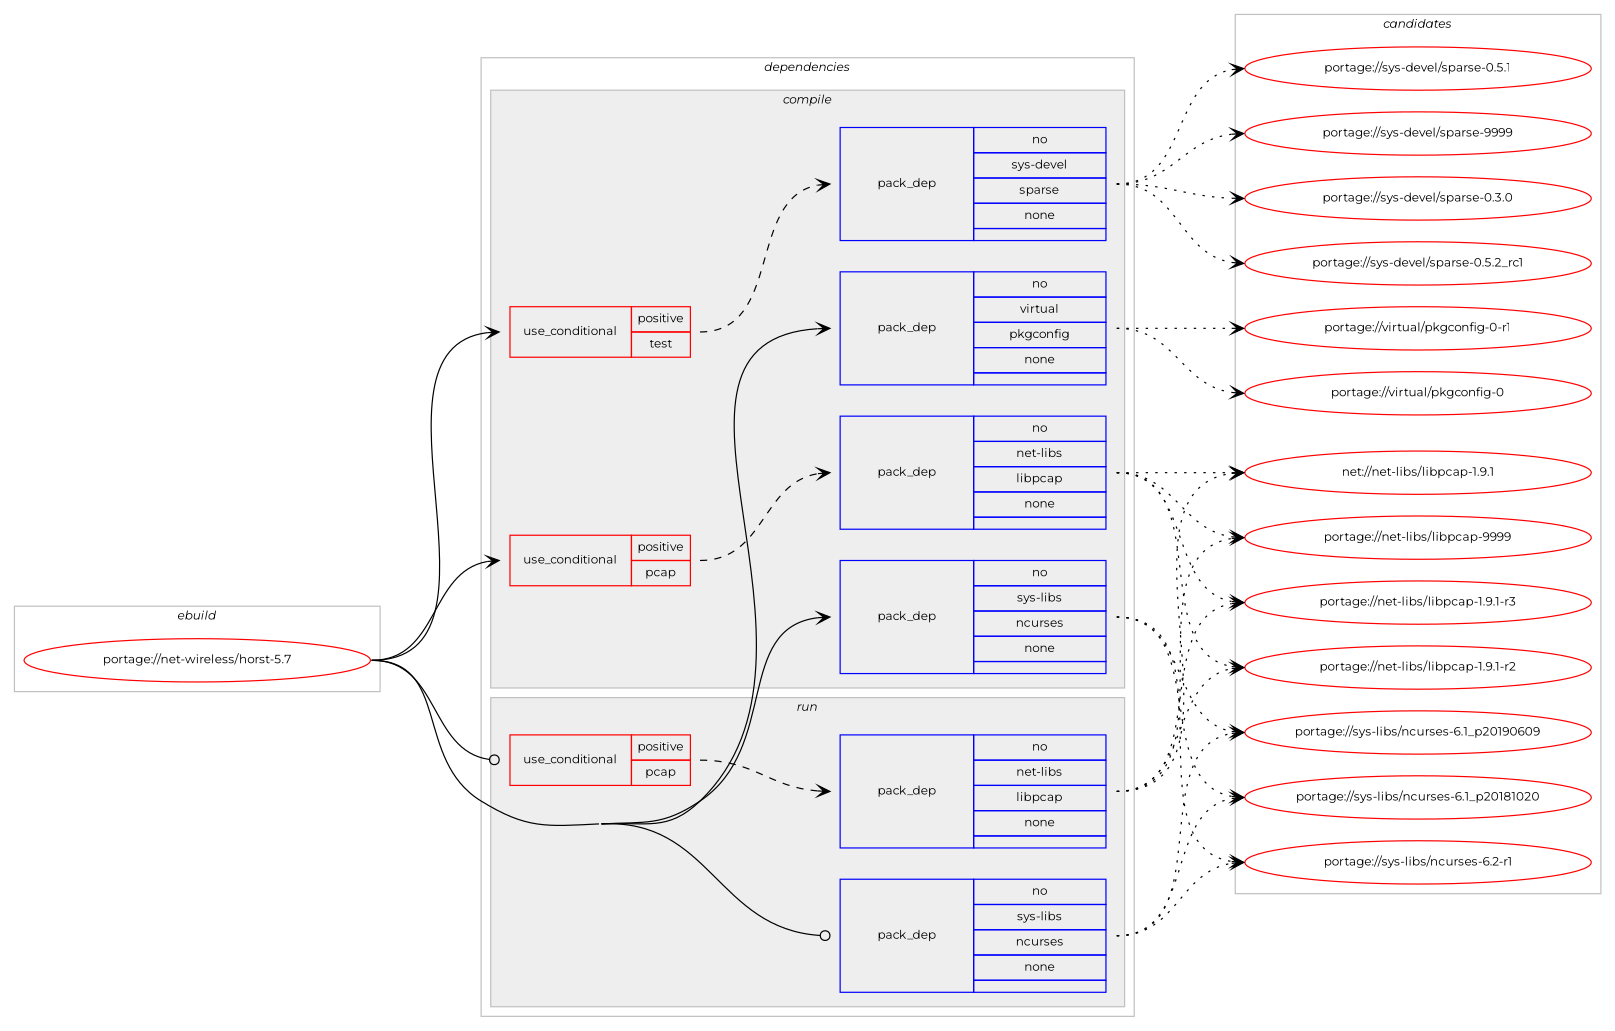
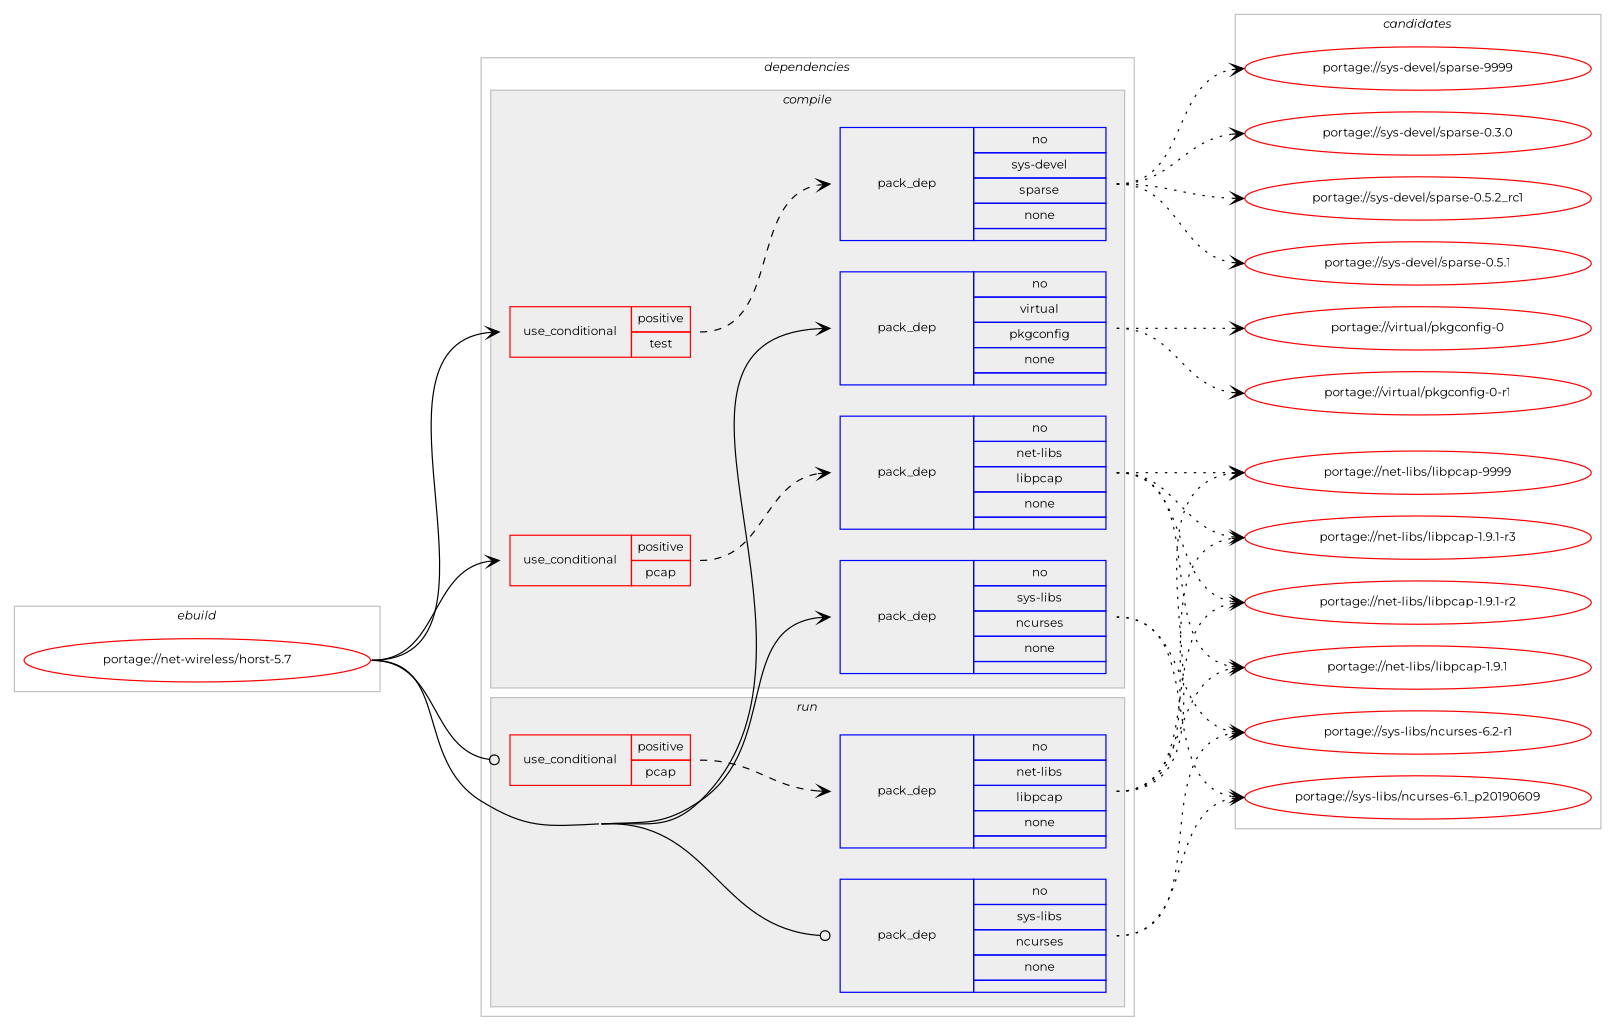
  digraph {
    compound=true
    concentrate=true
    fontname=Montserrat
    fontsize=10
    newrank=true
    rankdir=LR
    ranksep=1.5
    node [color=red fontname=Montserrat fontsize=10]
    edge [arrowhead=vee fontname=Montserrat headport=w style=dotted tailport=e weight=100]
    n1 [label="portage://net-wireless/horst-5.7" width=4]
    n2 [color=blue label=<<TABLE BORDER="0" CELLBORDER="1" CELLSPACING="0" CELLPADDING="4" WIDTH="220"><TR><TD ROWSPAN="6" CELLPADDING="30">pack_dep</TD></TR><TR><TD WIDTH="110">no</TD></TR><TR><TD>net-libs</TD></TR><TR><TD>libpcap</TD></TR><TR><TD>none</TD></TR><TR><TD></TD></TR></TABLE>> shape=none]
    n3 [label=<<TABLE BORDER="0" CELLBORDER="1" CELLSPACING="0" CELLPADDING="4"><TR><TD ROWSPAN="3" CELLPADDING="10">use_conditional</TD></TR><TR><TD>positive</TD></TR><TR><TD>pcap</TD></TR></TABLE>> shape=none]
    n4 [color=blue label=<<TABLE BORDER="0" CELLBORDER="1" CELLSPACING="0" CELLPADDING="4" WIDTH="220"><TR><TD ROWSPAN="6" CELLPADDING="30">pack_dep</TD></TR><TR><TD WIDTH="110">no</TD></TR><TR><TD>sys-devel</TD></TR><TR><TD>sparse</TD></TR><TR><TD>none</TD></TR><TR><TD></TD></TR></TABLE>> shape=none]
    n5 [label=<<TABLE BORDER="0" CELLBORDER="1" CELLSPACING="0" CELLPADDING="4"><TR><TD ROWSPAN="3" CELLPADDING="10">use_conditional</TD></TR><TR><TD>positive</TD></TR><TR><TD>test</TD></TR></TABLE>> shape=none]
    n6 [color=blue label=<<TABLE BORDER="0" CELLBORDER="1" CELLSPACING="0" CELLPADDING="4" WIDTH="220"><TR><TD ROWSPAN="6" CELLPADDING="30">pack_dep</TD></TR><TR><TD WIDTH="110">no</TD></TR><TR><TD>sys-libs</TD></TR><TR><TD>ncurses</TD></TR><TR><TD>none</TD></TR><TR><TD></TD></TR></TABLE>> shape=none]
    n7 [color=blue label=<<TABLE BORDER="0" CELLBORDER="1" CELLSPACING="0" CELLPADDING="4" WIDTH="220"><TR><TD ROWSPAN="6" CELLPADDING="30">pack_dep</TD></TR><TR><TD WIDTH="110">no</TD></TR><TR><TD>virtual</TD></TR><TR><TD>pkgconfig</TD></TR><TR><TD>none</TD></TR><TR><TD></TD></TR></TABLE>> shape=none]
    n8 [color=blue label=<<TABLE BORDER="0" CELLBORDER="1" CELLSPACING="0" CELLPADDING="4" WIDTH="220"><TR><TD ROWSPAN="6" CELLPADDING="30">pack_dep</TD></TR><TR><TD WIDTH="110">no</TD></TR><TR><TD>net-libs</TD></TR><TR><TD>libpcap</TD></TR><TR><TD>none</TD></TR><TR><TD></TD></TR></TABLE>> shape=none]
    n9 [label=<<TABLE BORDER="0" CELLBORDER="1" CELLSPACING="0" CELLPADDING="4"><TR><TD ROWSPAN="3" CELLPADDING="10">use_conditional</TD></TR><TR><TD>positive</TD></TR><TR><TD>pcap</TD></TR></TABLE>> shape=none]
    n10 [color=blue label=<<TABLE BORDER="0" CELLBORDER="1" CELLSPACING="0" CELLPADDING="4" WIDTH="220"><TR><TD ROWSPAN="6" CELLPADDING="30">pack_dep</TD></TR><TR><TD WIDTH="110">no</TD></TR><TR><TD>sys-libs</TD></TR><TR><TD>ncurses</TD></TR><TR><TD>none</TD></TR><TR><TD></TD></TR></TABLE>> shape=none]
    n11 [label="portage://sys-devel/sparse-9999" width=4]
    n12 [label="portage://sys-devel/sparse-0.3.0" width=4]
    n13 [label="portage://sys-devel/sparse-0.5.2_rc1" width=4]
    n14 [label="portage://sys-devel/sparse-0.5.1" width=4]
    n15 [label="portage://net-libs/libpcap-9999" width=4]
    n16 [label="portage://net-libs/libpcap-1.9.1-r3" width=4]
    n17 [label="portage://net-libs/libpcap-1.9.1-r2" width=4]
-   n18 [label="net://net-libs/libpcap-1.9.1" width=4]
+   n18 [label="portage://net-libs/libpcap-1.9.1" width=4]
    n19 [label="portage://sys-libs/ncurses-6.2-r1" width=4]
    n20 [label="portage://sys-libs/ncurses-6.1_p20190609" width=4]
-   n21 [label="portage://sys-libs/ncurses-6.1_p20181020" width=4]
    n22 [label="portage://virtual/pkgconfig-0" width=4]
    n23 [label="portage://virtual/pkgconfig-0-r1" width=4]
    subgraph cluster_1 {
      color=gray
      label=<<i>ebuild</i>>
      rank=same
      n1
    }
    subgraph cluster_2 {
      color=gray
      label=<<i>dependencies</i>>
      subgraph cluster_3 {
        color=gray
        fillcolor="#eeeeee"
        label=<<i>compile</i>>
        style=filled
        subgraph sub_4 {
          color=gray
          fillcolor="#eeeeee"
          label=<<i>compile</i>>
          style=filled
          n3
          subgraph sub_5 {
            color=gray
            fillcolor="#eeeeee"
            label=<<i>compile</i>>
            style=filled
            n2
          }
        }
        subgraph sub_6 {
          color=gray
          fillcolor="#eeeeee"
          label=<<i>compile</i>>
          style=filled
          n5
          subgraph sub_7 {
            color=gray
            fillcolor="#eeeeee"
            label=<<i>compile</i>>
            style=filled
            n4
          }
        }
        subgraph sub_8 {
          color=gray
          fillcolor="#eeeeee"
          label=<<i>compile</i>>
          style=filled
          n6
        }
        subgraph sub_9 {
          color=gray
          fillcolor="#eeeeee"
          label=<<i>compile</i>>
          style=filled
          n7
        }
      }
      subgraph cluster_10 {
        color=gray
        fillcolor="#eeeeee"
        label=<<i>compile and run</i>>
        style=filled
      }
      subgraph cluster_11 {
        color=gray
        fillcolor="#eeeeee"
        label=<<i>run</i>>
        style=filled
        subgraph sub_12 {
          color=gray
          fillcolor="#eeeeee"
          label=<<i>run</i>>
          style=filled
          n9
          subgraph sub_13 {
            color=gray
            fillcolor="#eeeeee"
            label=<<i>run</i>>
            style=filled
            n8
          }
        }
        subgraph sub_14 {
          color=gray
          fillcolor="#eeeeee"
          label=<<i>run</i>>
          style=filled
          n10
        }
      }
    }
    subgraph cluster_15 {
      color=gray
      label=<<i>candidates</i>>
      rank=same
      subgraph sub_16 {
        color=black
        label=<<i>candidates</i>>
        nodesep=1
        rank=same
        n11
        n12
        n13
        n14
      }
      subgraph sub_17 {
        color=black
        label=<<i>candidates</i>>
        nodesep=1
        rank=same
        n15
        n16
        n17
        n18
      }
      subgraph sub_18 {
        color=black
        label=<<i>candidates</i>>
        nodesep=1
        rank=same
        n19
        n20
-       n21
      }
      subgraph sub_19 {
        color=black
        label=<<i>candidates</i>>
        nodesep=1
        rank=same
        n22
        n23
      }
      subgraph sub_20 {
        color=black
        label=<<i>candidates</i>>
        nodesep=1
        rank=same
        n15
        n16
        n17
        n18
      }
      subgraph sub_21 {
        color=black
        label=<<i>candidates</i>>
        nodesep=1
        rank=same
        n19
        n20
-       n21
      }
    }
    n1 -> n3 [style=solid weight=20]
    n1 -> n5 [style=solid weight=20]
    n1 -> n6 [style=solid weight=20]
    n1 -> n7 [style=solid weight=20]
    n1 -> n9 [arrowhead=odot style=solid weight=20]
    n1 -> n10 [arrowhead=odot style=solid weight=20]
    n2 -> n15
    n2 -> n16
    n2 -> n17
    n2 -> n18
    n3 -> n2 [style=dashed weight=20]
    n4 -> n11
    n4 -> n12
    n4 -> n13
    n4 -> n14
    n5 -> n4 [style=dashed weight=20]
    n6 -> n19
    n6 -> n20
-   n6 -> n21
    n7 -> n22
    n7 -> n23
    n8 -> n15
    n8 -> n16
    n8 -> n17
    n8 -> n18
    n9 -> n8 [style=dashed weight=20]
    n10 -> n19
    n10 -> n20
-   n10 -> n21
  }
